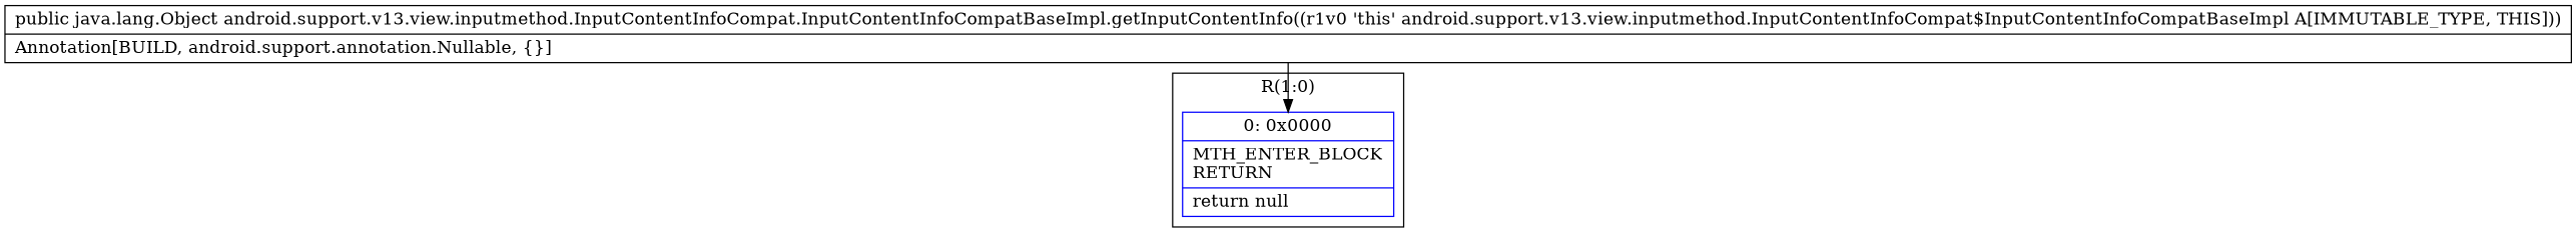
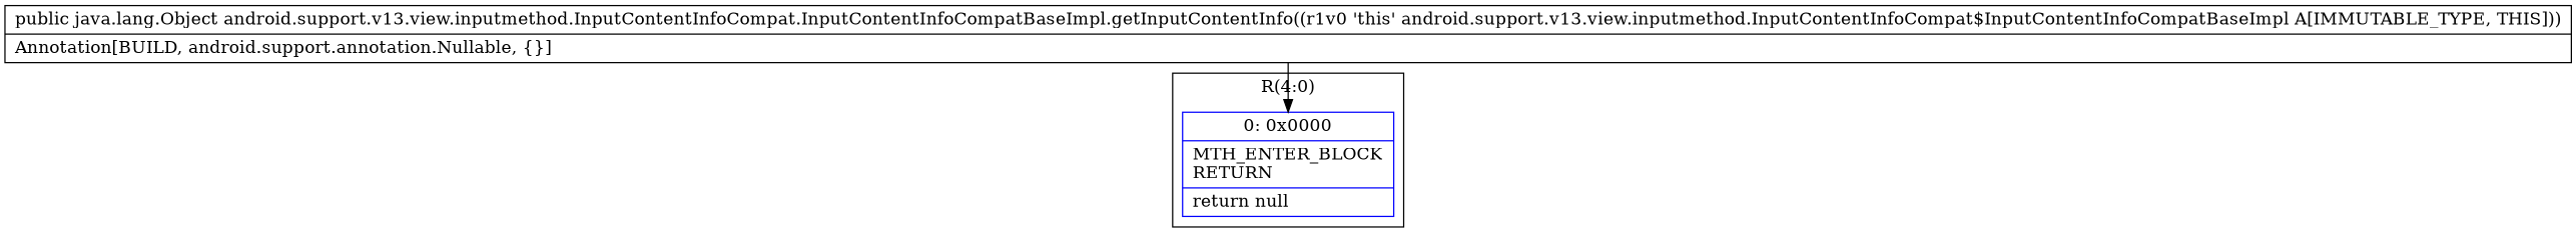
  digraph {
    node [shape=record]
    n1 [color=blue label="{0\:\ 0x0000|MTH_ENTER_BLOCK\lRETURN\l|return null\l}"]
    n2 [label="{public java.lang.Object android.support.v13.view.inputmethod.InputContentInfoCompat.InputContentInfoCompatBaseImpl.getInputContentInfo((r1v0 'this' android.support.v13.view.inputmethod.InputContentInfoCompat$InputContentInfoCompatBaseImpl A[IMMUTABLE_TYPE, THIS]))  | Annotation[BUILD, android.support.annotation.Nullable, \{\}]\l}"]
    subgraph cluster_1 {
-     label="R(1:0)"
+     label="R(4:0)"
      n1
    }
    n2 -> n1
  }
